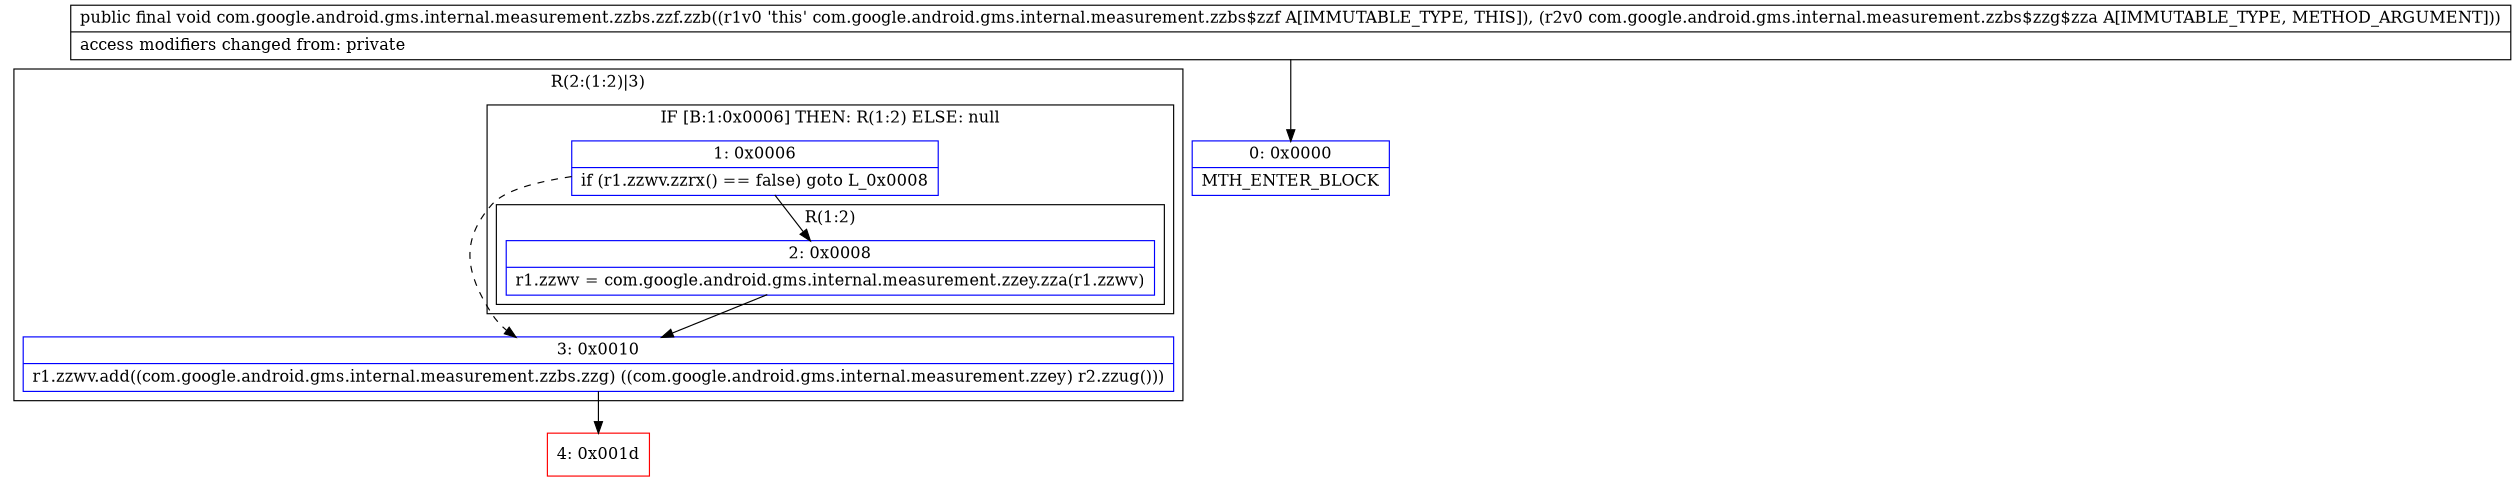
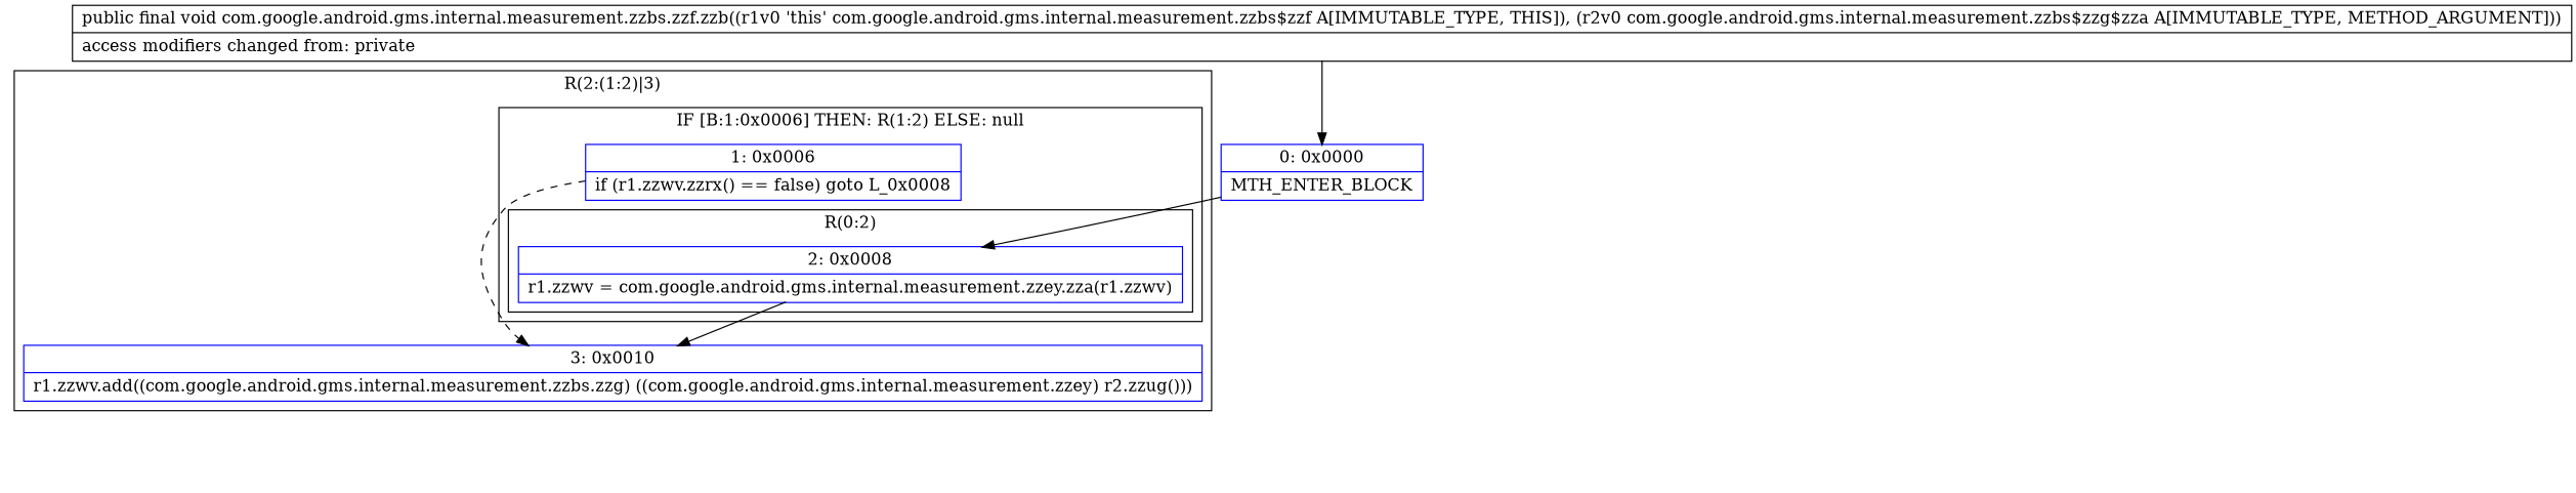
  digraph {
    node [color=blue shape=record]
    n1 [label="{2\:\ 0x0008|r1.zzwv = com.google.android.gms.internal.measurement.zzey.zza(r1.zzwv)\l}"]
    n2 [label="{1\:\ 0x0006|if (r1.zzwv.zzrx() == false) goto L_0x0008\l}"]
    n3 [label="{3\:\ 0x0010|r1.zzwv.add((com.google.android.gms.internal.measurement.zzbs.zzg) ((com.google.android.gms.internal.measurement.zzey) r2.zzug()))\l}"]
-   n4 [color=red label="{4\:\ 0x001d}"]
    n5 [label="{0\:\ 0x0000|MTH_ENTER_BLOCK\l}"]
    n6 [label="{public final void com.google.android.gms.internal.measurement.zzbs.zzf.zzb((r1v0 'this' com.google.android.gms.internal.measurement.zzbs$zzf A[IMMUTABLE_TYPE, THIS]), (r2v0 com.google.android.gms.internal.measurement.zzbs$zzg$zza A[IMMUTABLE_TYPE, METHOD_ARGUMENT]))  | access modifiers changed from: private\l}" color=""]
    subgraph cluster_1 {
      label="R(2:(1:2)|3)"
      n3
      subgraph cluster_2 {
        label="IF [B:1:0x0006] THEN: R(1:2) ELSE: null"
        n2
        subgraph cluster_3 {
-         label="R(1:2)"
+         label="R(0:2)"
          n1
        }
      }
    }
    n1 -> n3
-   n2 -> n1
+   n5 -> n1
    n2 -> n3 [style=dashed]
-   n3 -> n4
    n6 -> n5
  }
